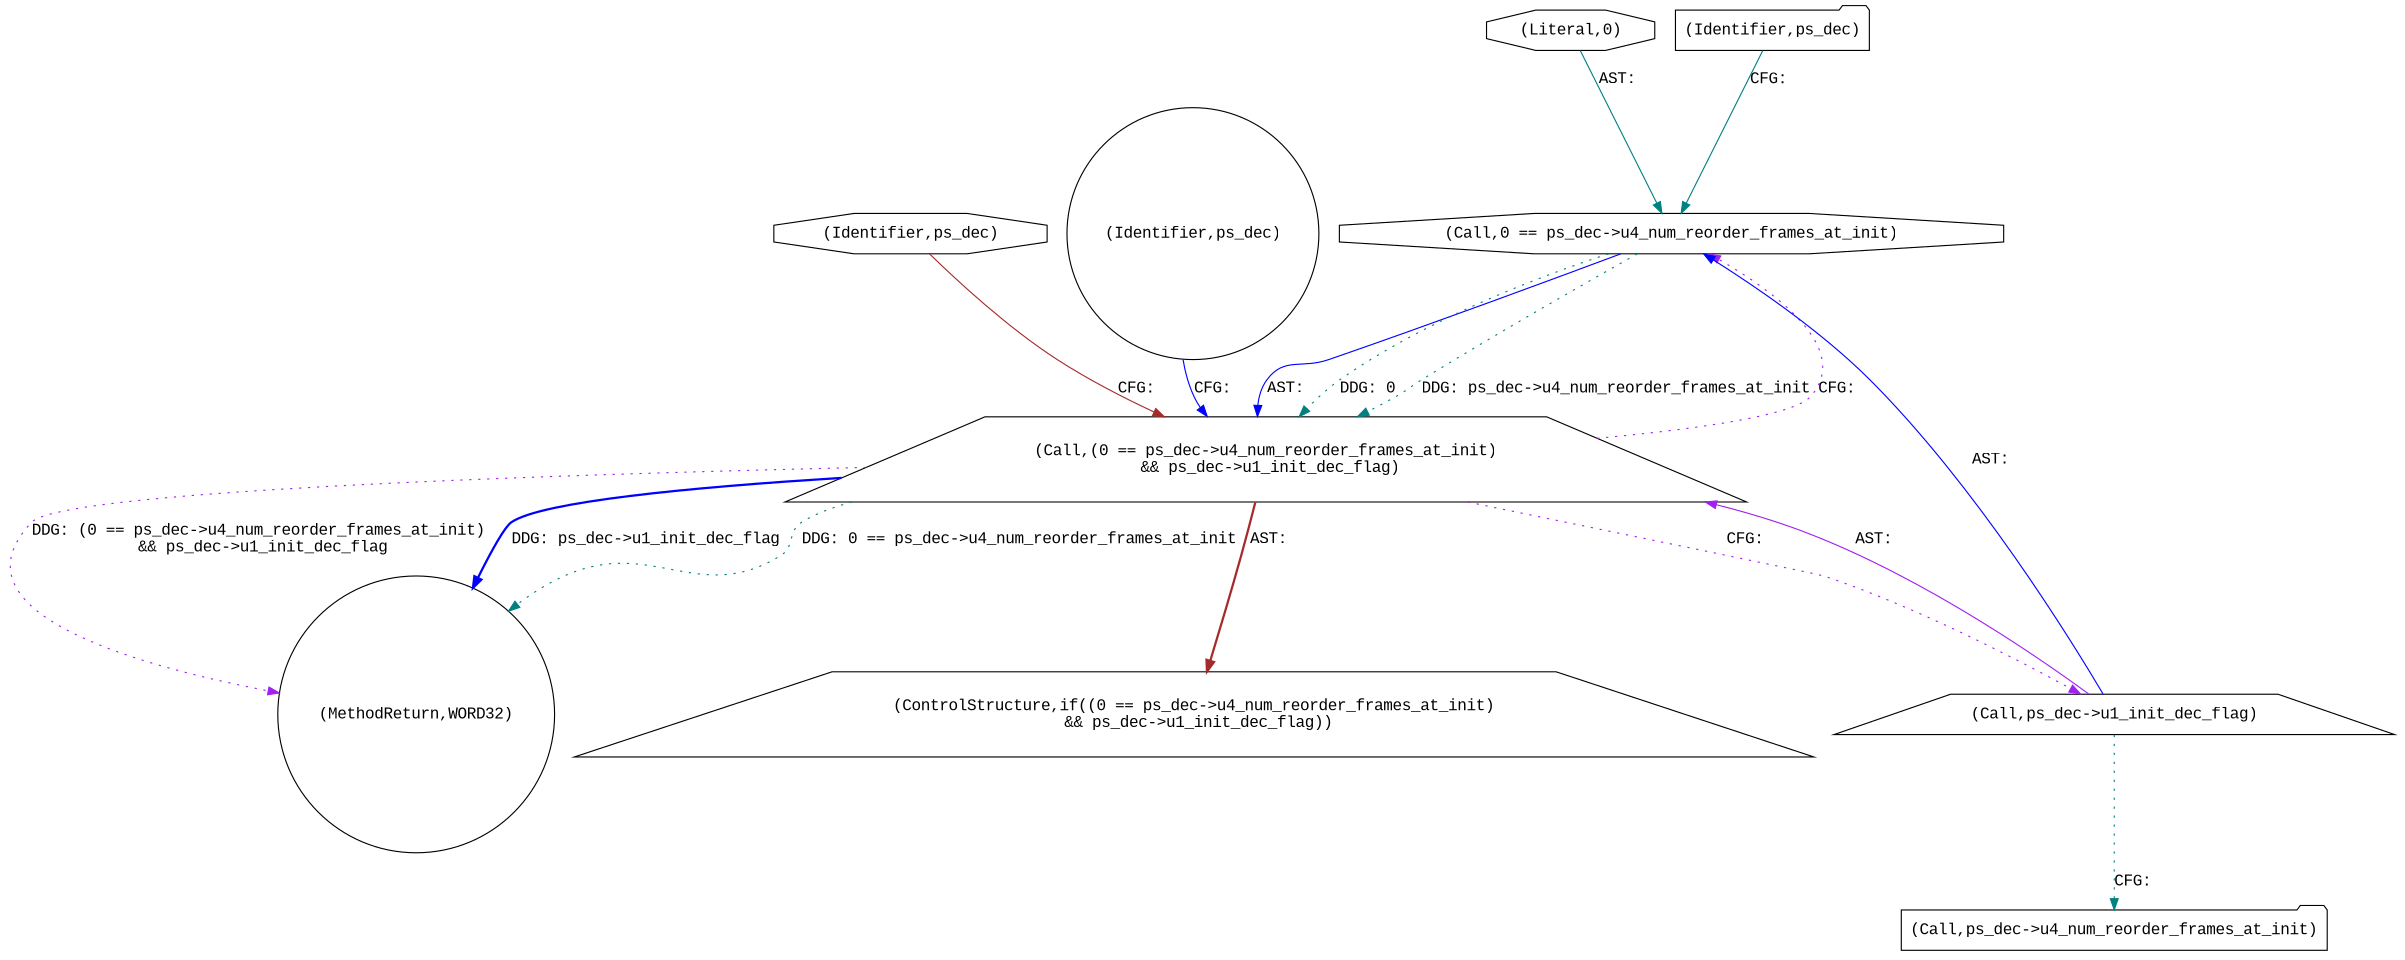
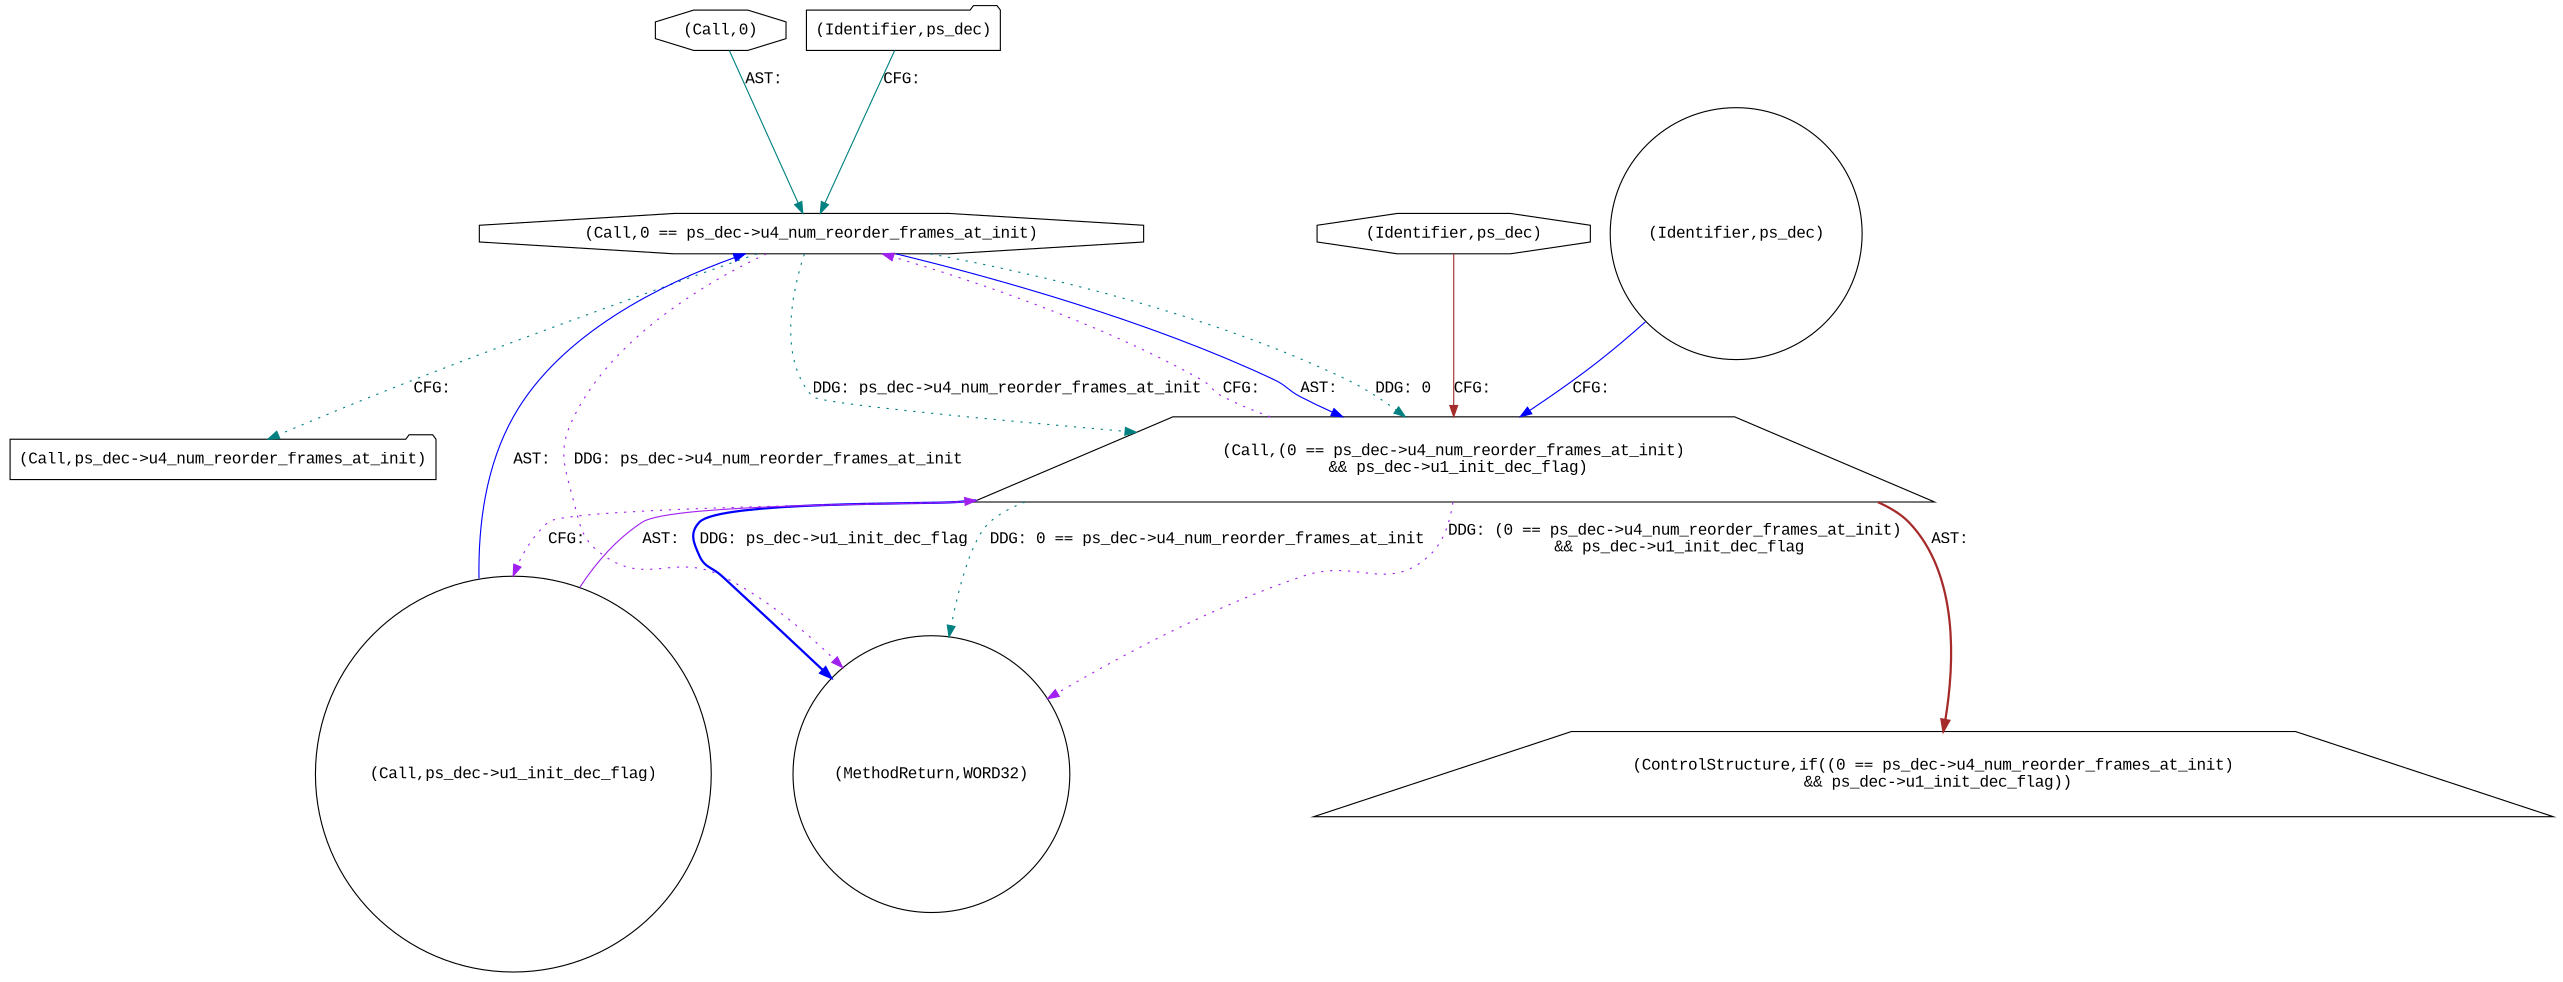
  digraph {
    fontname="Liberation Mono"
    node [fontname="Liberation Mono" shape=octagon]
    edge [color=teal fontname="Liberation Mono" style=dotted]
    n1 [label="(Call,0 == ps_dec->u4_num_reorder_frames_at_init)"]
    n2 [label="(Call,(0 == ps_dec->u4_num_reorder_frames_at_init)\n && ps_dec->u1_init_dec_flag)" shape=trapezium]
    n3 [label="(MethodReturn,WORD32)" shape=circle]
    n4 [label="(Call,ps_dec->u4_num_reorder_frames_at_init)" shape=folder]
    n5 [label="(ControlStructure,if((0 == ps_dec->u4_num_reorder_frames_at_init)\n && ps_dec->u1_init_dec_flag))" shape=trapezium]
-   n6 [label="(Call,ps_dec->u1_init_dec_flag)" shape=trapezium]
-   n7 [label="(Literal,0)"]
+   n6 [label="(Call,ps_dec->u1_init_dec_flag)" shape=circle]
+   n7 [label="(Call,0)"]
    n8 [label="(Identifier,ps_dec)"]
    n9 [label="(Identifier,ps_dec)" shape=folder]
    n10 [label="(Identifier,ps_dec)" shape=circle]
    n1 -> n2 [color=blue label="AST: " style=solid]
    n1 -> n2 [label="DDG: 0"]
    n1 -> n2 [label="DDG: ps_dec->u4_num_reorder_frames_at_init"]
-   n6 -> n4 [label="CFG: "]
+   n1 -> n3 [color=purple label="DDG: ps_dec->u4_num_reorder_frames_at_init"]
+   n1 -> n4 [label="CFG: "]
    n2 -> n1 [color=purple label="CFG: "]
    n2 -> n3 [color=purple label="DDG: (0 == ps_dec->u4_num_reorder_frames_at_init)\n && ps_dec->u1_init_dec_flag"]
    n2 -> n3 [color=blue label="DDG: ps_dec->u1_init_dec_flag" style=bold]
    n2 -> n3 [label="DDG: 0 == ps_dec->u4_num_reorder_frames_at_init"]
    n2 -> n5 [color=brown label="AST: " style=bold]
    n2 -> n6 [color=purple label="CFG: "]
    n6 -> n1 [color=blue label="AST: " style=solid]
    n6 -> n2 [color=purple label="AST: " style=solid]
    n7 -> n1 [label="AST: " style=solid]
    n8 -> n2 [color=brown label="CFG: " style=solid]
    n9 -> n1 [label="CFG: " style=solid]
    n10 -> n2 [color=blue label="CFG: " style=solid]
  }
